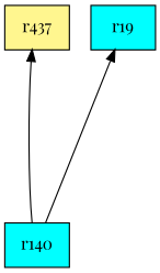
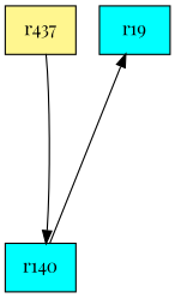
  digraph {
    fontname="Playfair Display"
    rankdir=BT
    ranksep=2.0
    node [fillcolor=cyan fontname="Playfair Display" shape=record style=filled]
    edge [fontname="Playfair Display"]
    n1 [label="{r19}"]
    n2 [fillcolor=khaki1 label="{r437}"]
    n3 [label="{r140}"]
-   n3 -> n2
+   n2 -> n3
    n3 -> n1
  }
